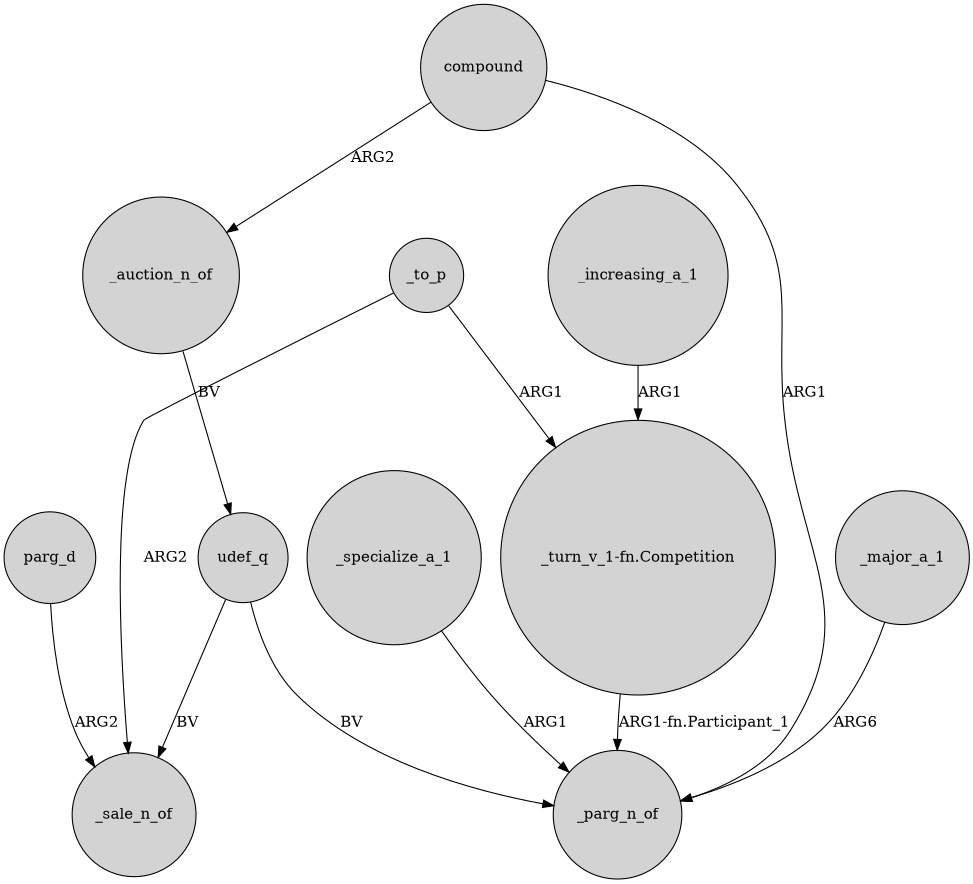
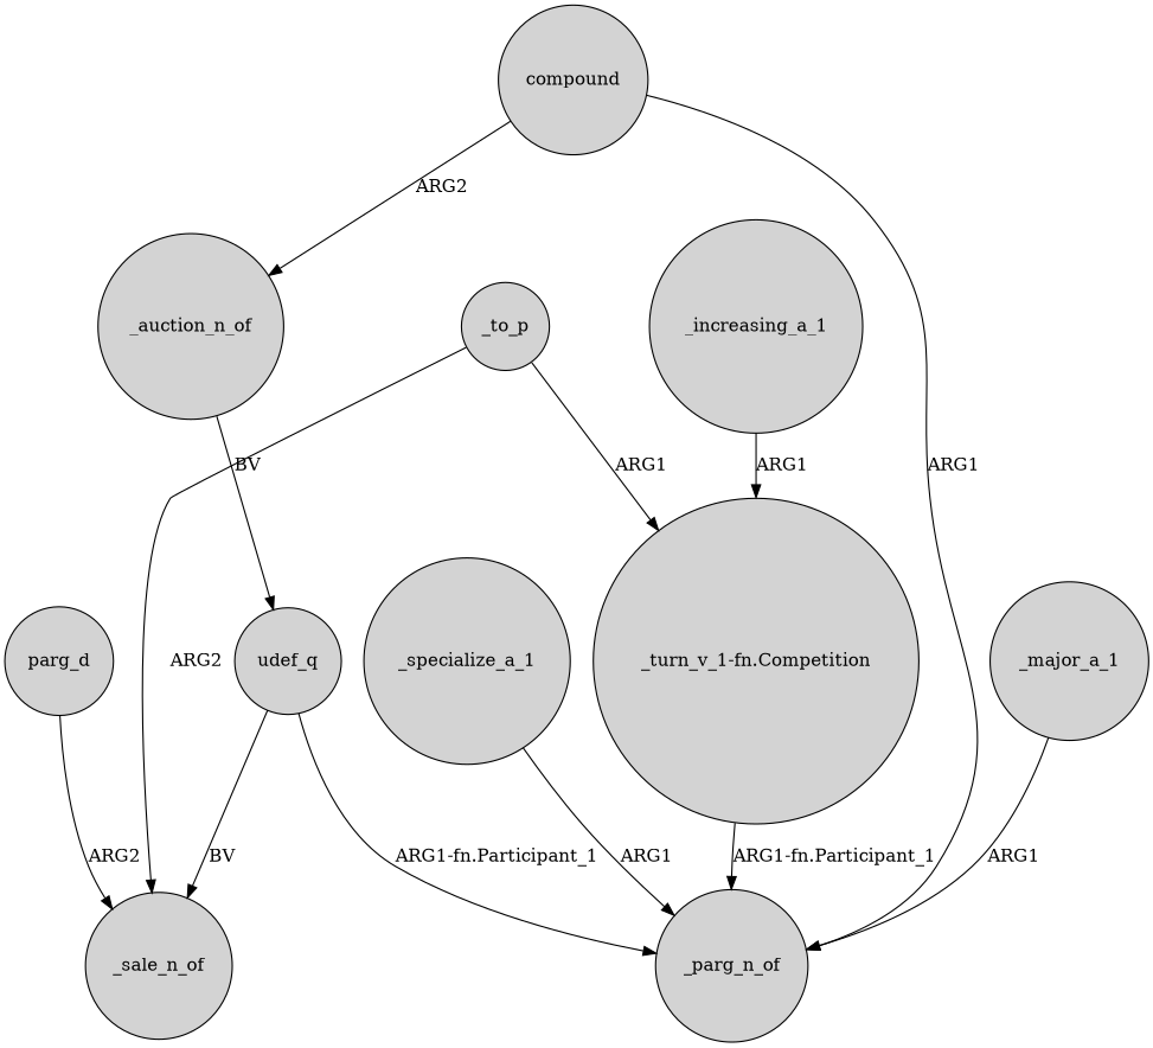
  digraph {
    node [shape=circle style=filled]
    n1 [label=_parg_n_of]
    "_turn_v_1-fn.Competition"
    udef_q
    _sale_n_of
    _auction_n_of
    compound
    _to_p
    _major_a_1
    parg_d
    n10 [label=_specialize_a_1]
    _increasing_a_1
    "_turn_v_1-fn.Competition" -> n1 [label="ARG1-fn.Participant_1"]
-   udef_q -> n1 [label=BV]
+   udef_q -> n1 [label="ARG1-fn.Participant_1"]
    udef_q -> _sale_n_of [label=BV]
    _auction_n_of -> udef_q [label=BV]
    compound -> n1 [label=ARG1]
    compound -> _auction_n_of [label=ARG2]
    _to_p -> "_turn_v_1-fn.Competition" [label=ARG1]
    _to_p -> _sale_n_of [label=ARG2]
-   _major_a_1 -> n1 [label=ARG6]
+   _major_a_1 -> n1 [label=ARG1]
    parg_d -> _sale_n_of [label=ARG2]
    n10 -> n1 [label=ARG1]
    _increasing_a_1 -> "_turn_v_1-fn.Competition" [label=ARG1]
  }
